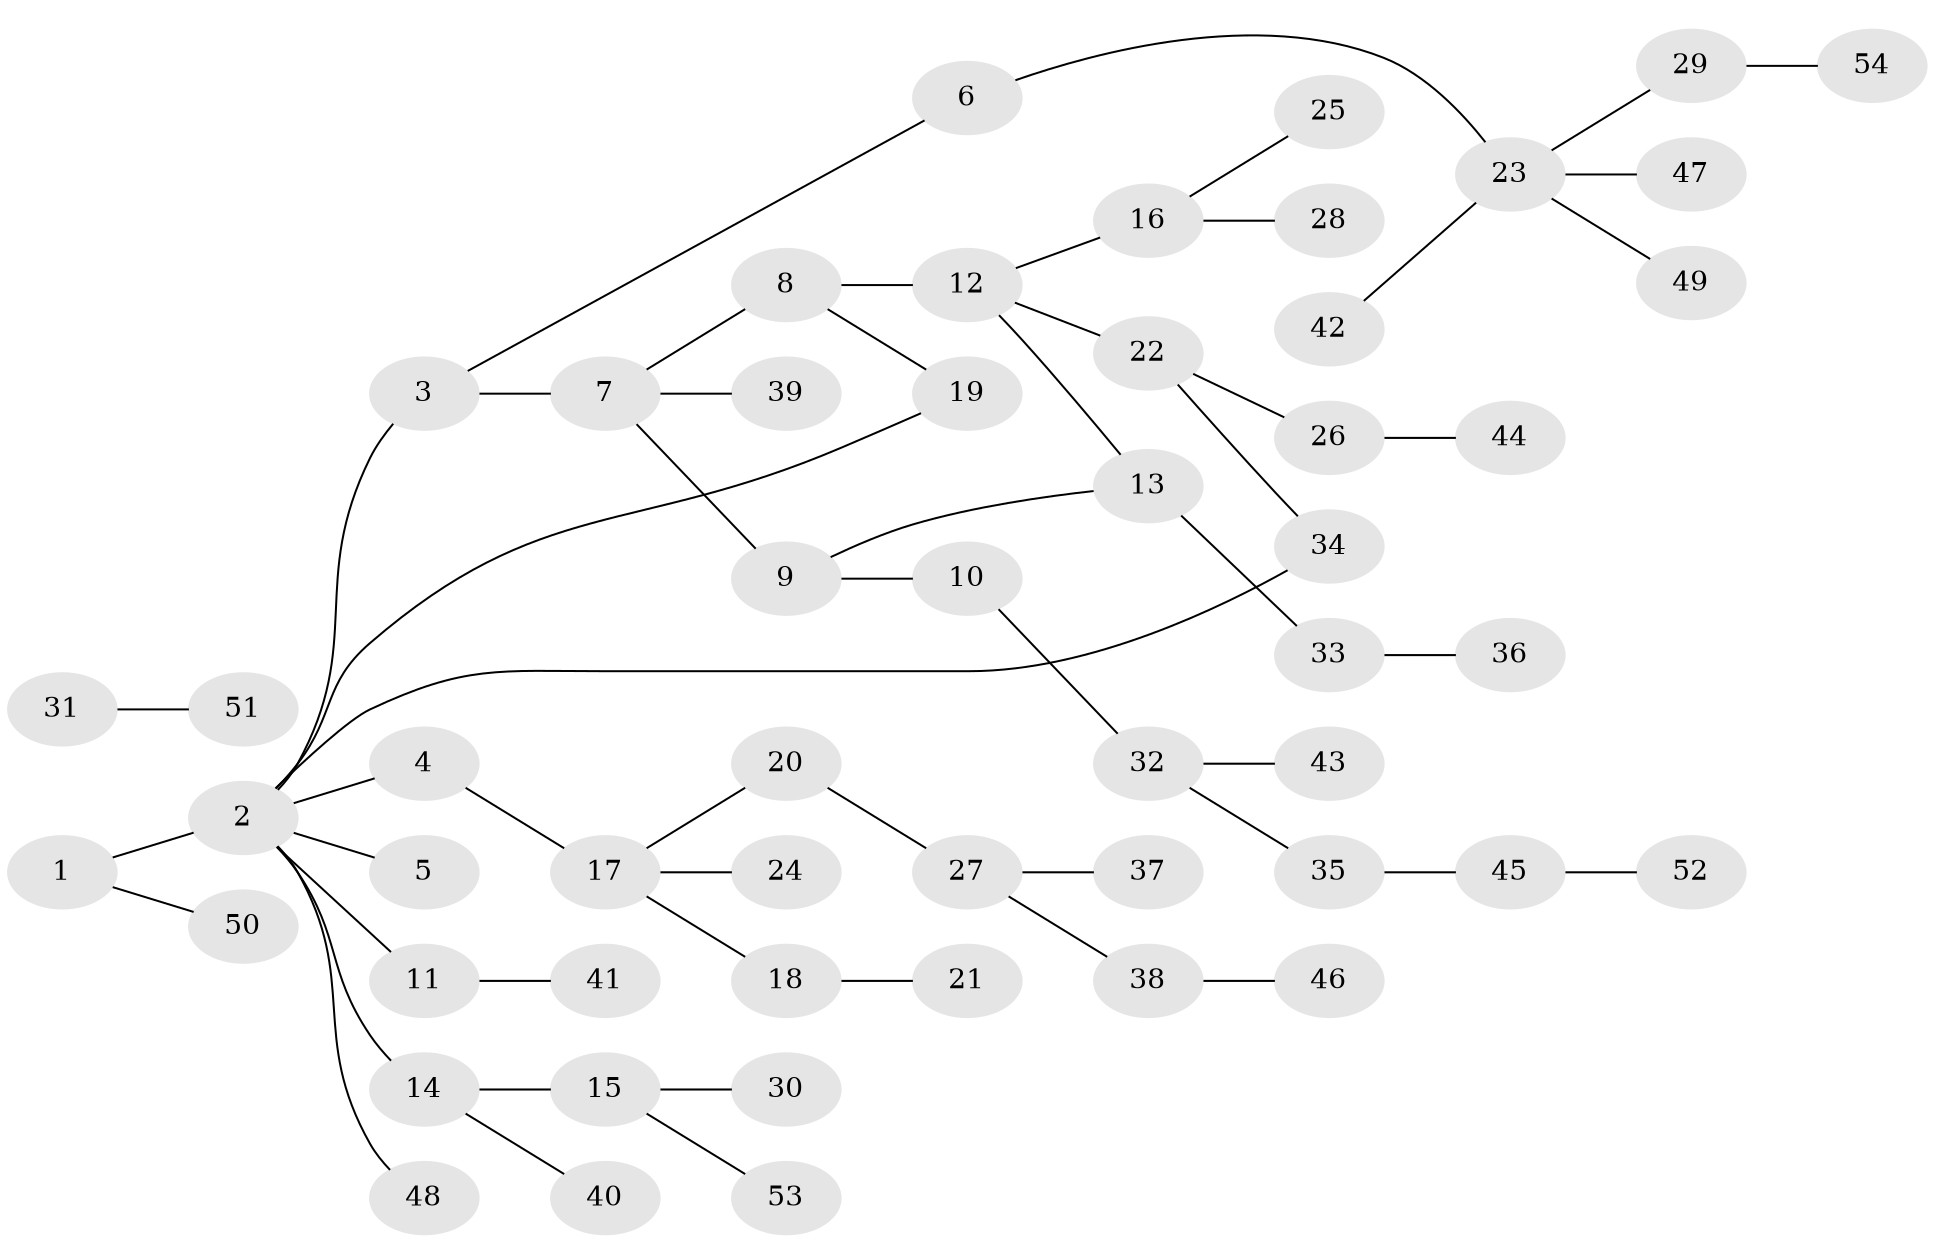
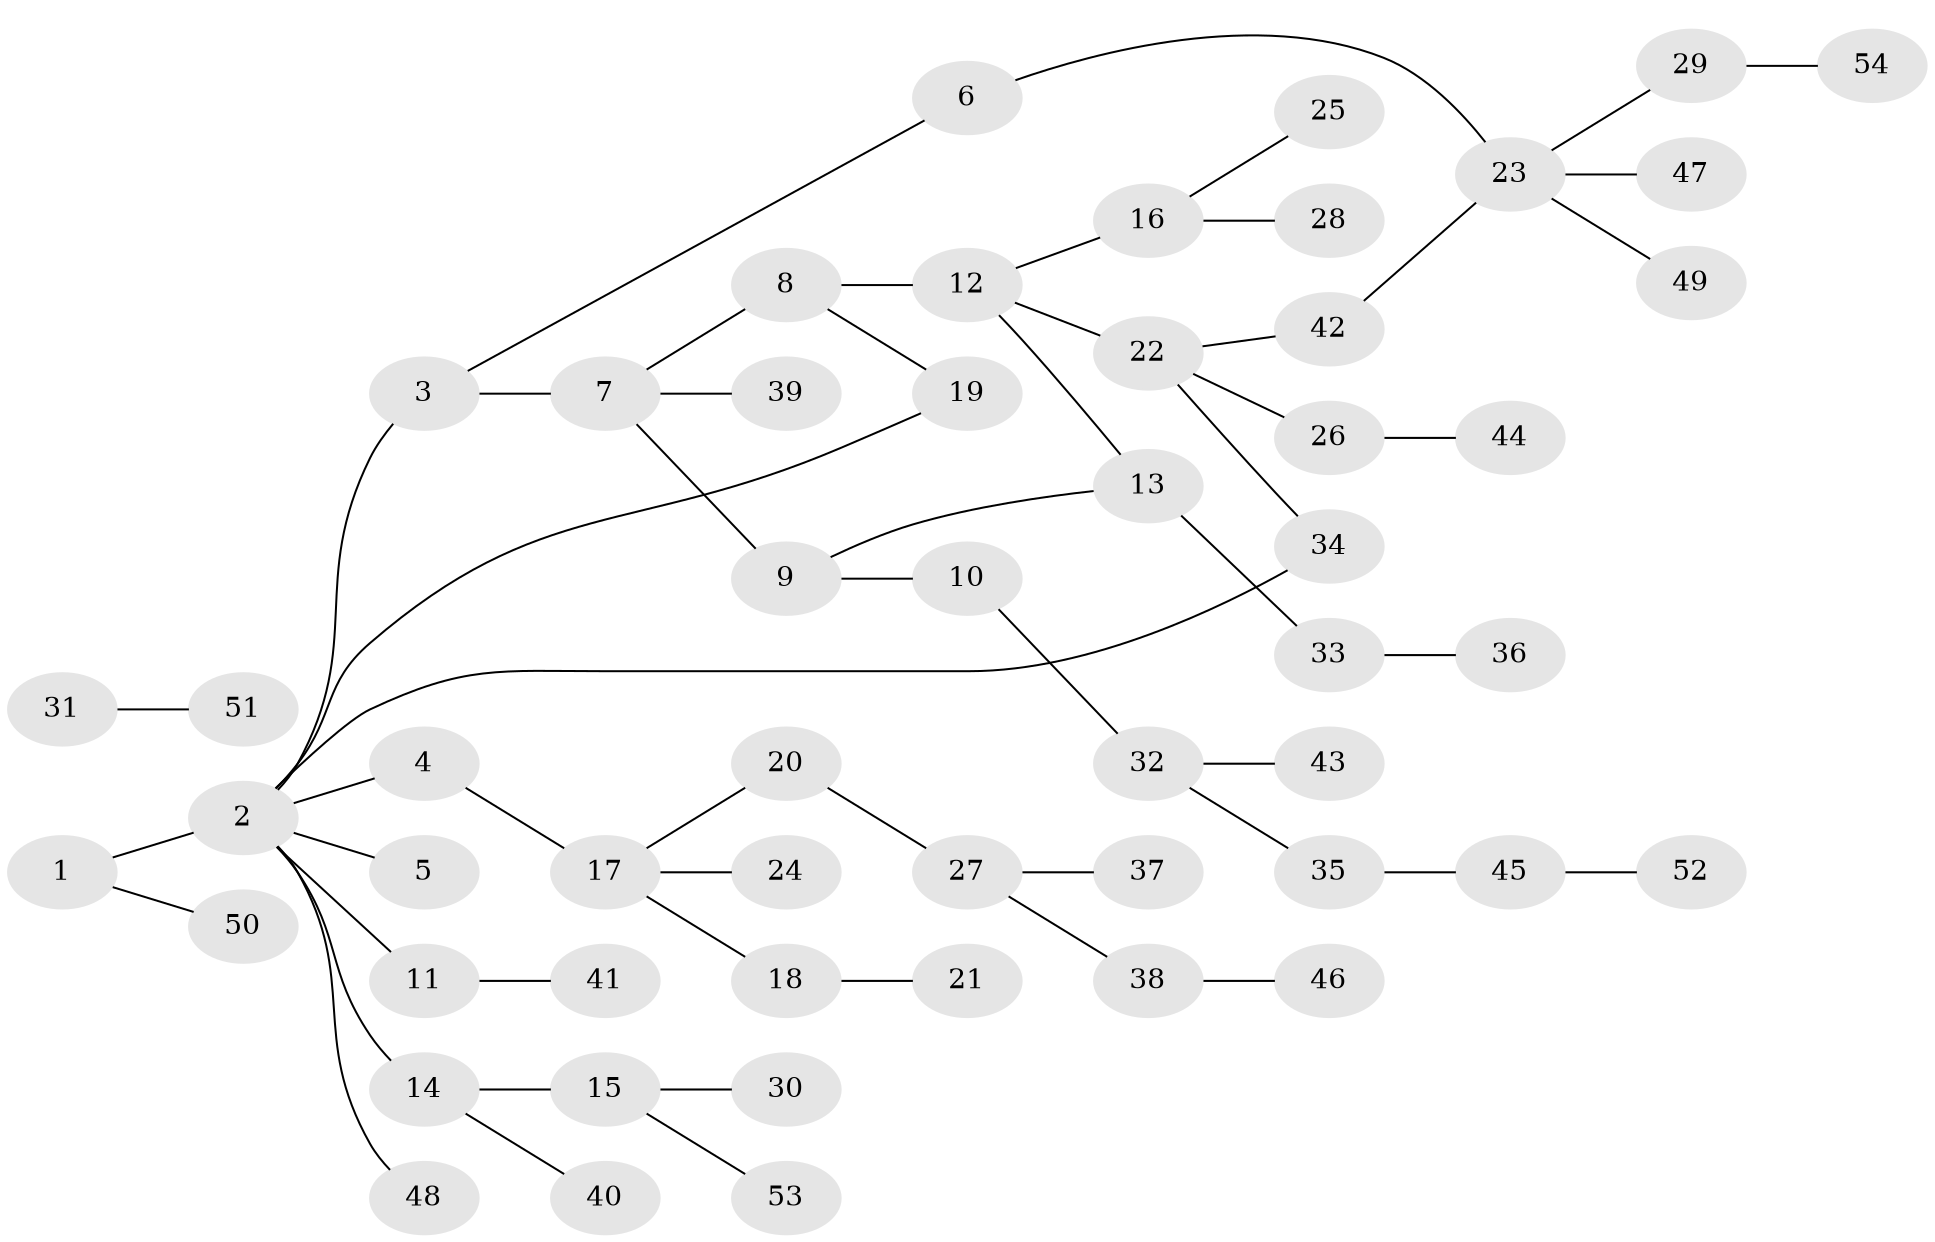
  graph {
    rankdir=LR
    node [color=gray90 style=filled]
    1
    2
    50
    3
    4
    5
    11
    14
    19
    34
    48
    6
    7
    17
    41
    15
    40
    23
    8
    9
    39
    18
    20
    24
    29
    47
    49
    12
    10
    13
    16
    22
    32
    33
    35
    43
    25
    28
    26
    42
    36
    30
    53
    21
    27
    37
    38
    44
    54
    31
    51
    46
    45
    52
    1 -- 2
    1 -- 50
    2 -- 3
    2 -- 4
    2 -- 5
    2 -- 11
    2 -- 14
    2 -- 19
    2 -- 34
    2 -- 48
    3 -- 6
    3 -- 7
    4 -- 17
    11 -- 41
    14 -- 15
    14 -- 40
    6 -- 23
    7 -- 8
    7 -- 9
    7 -- 39
    17 -- 18
    17 -- 20
    17 -- 24
    15 -- 30
    15 -- 53
    23 -- 29
    23 -- 47
    23 -- 49
    8 -- 19
    8 -- 12
    9 -- 10
    9 -- 13
    18 -- 21
    20 -- 27
    29 -- 54
    12 -- 13
    12 -- 16
    12 -- 22
    10 -- 32
    13 -- 33
    16 -- 25
    16 -- 28
    22 -- 34
    22 -- 26
+   22 -- 42
    32 -- 35
    32 -- 43
    33 -- 36
    35 -- 45
    26 -- 44
    42 -- 23
    27 -- 37
    27 -- 38
    38 -- 46
    31 -- 51
    45 -- 52
  }
